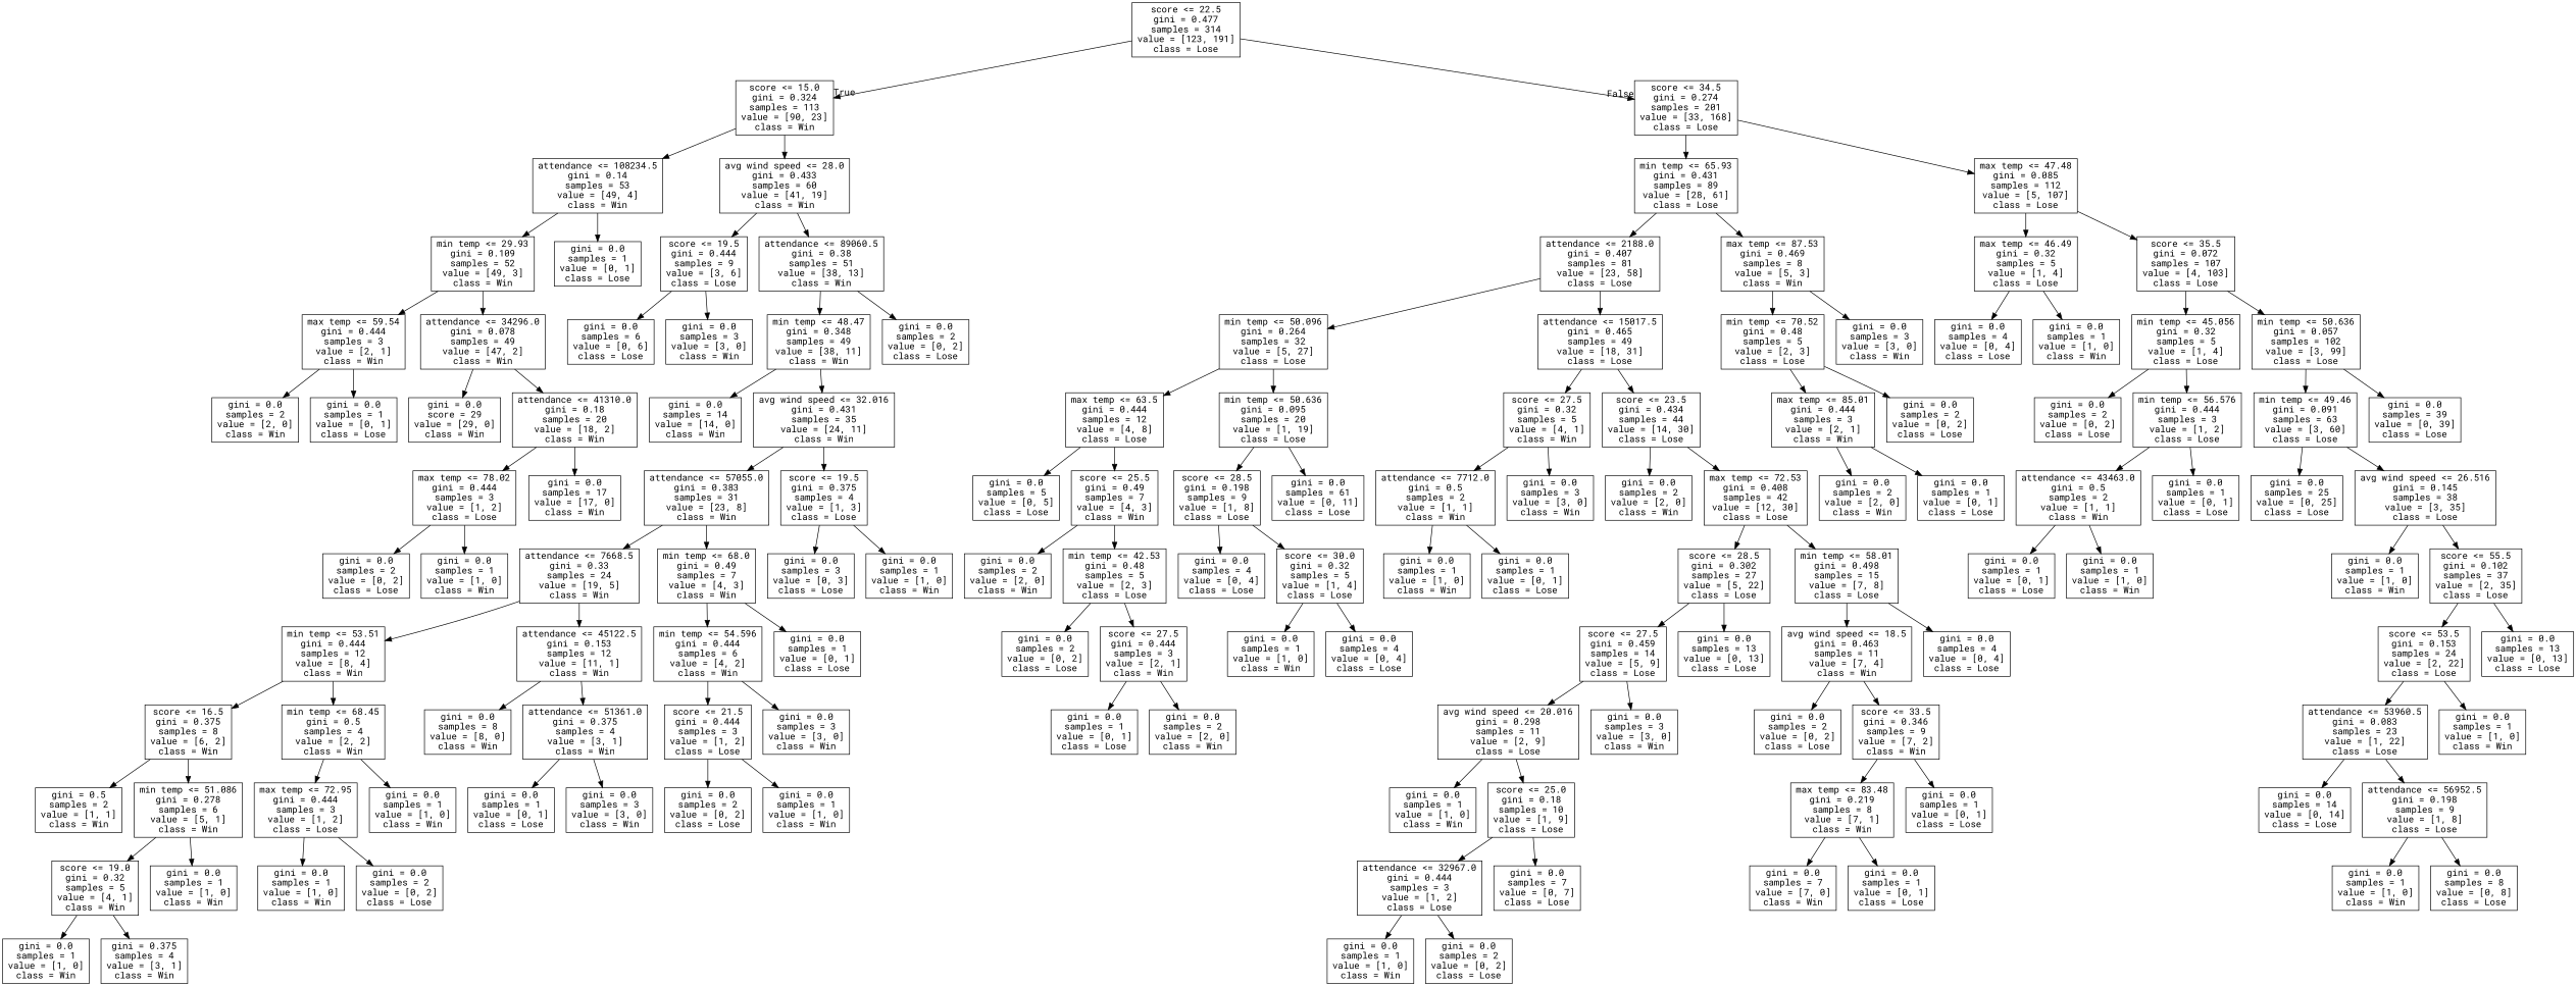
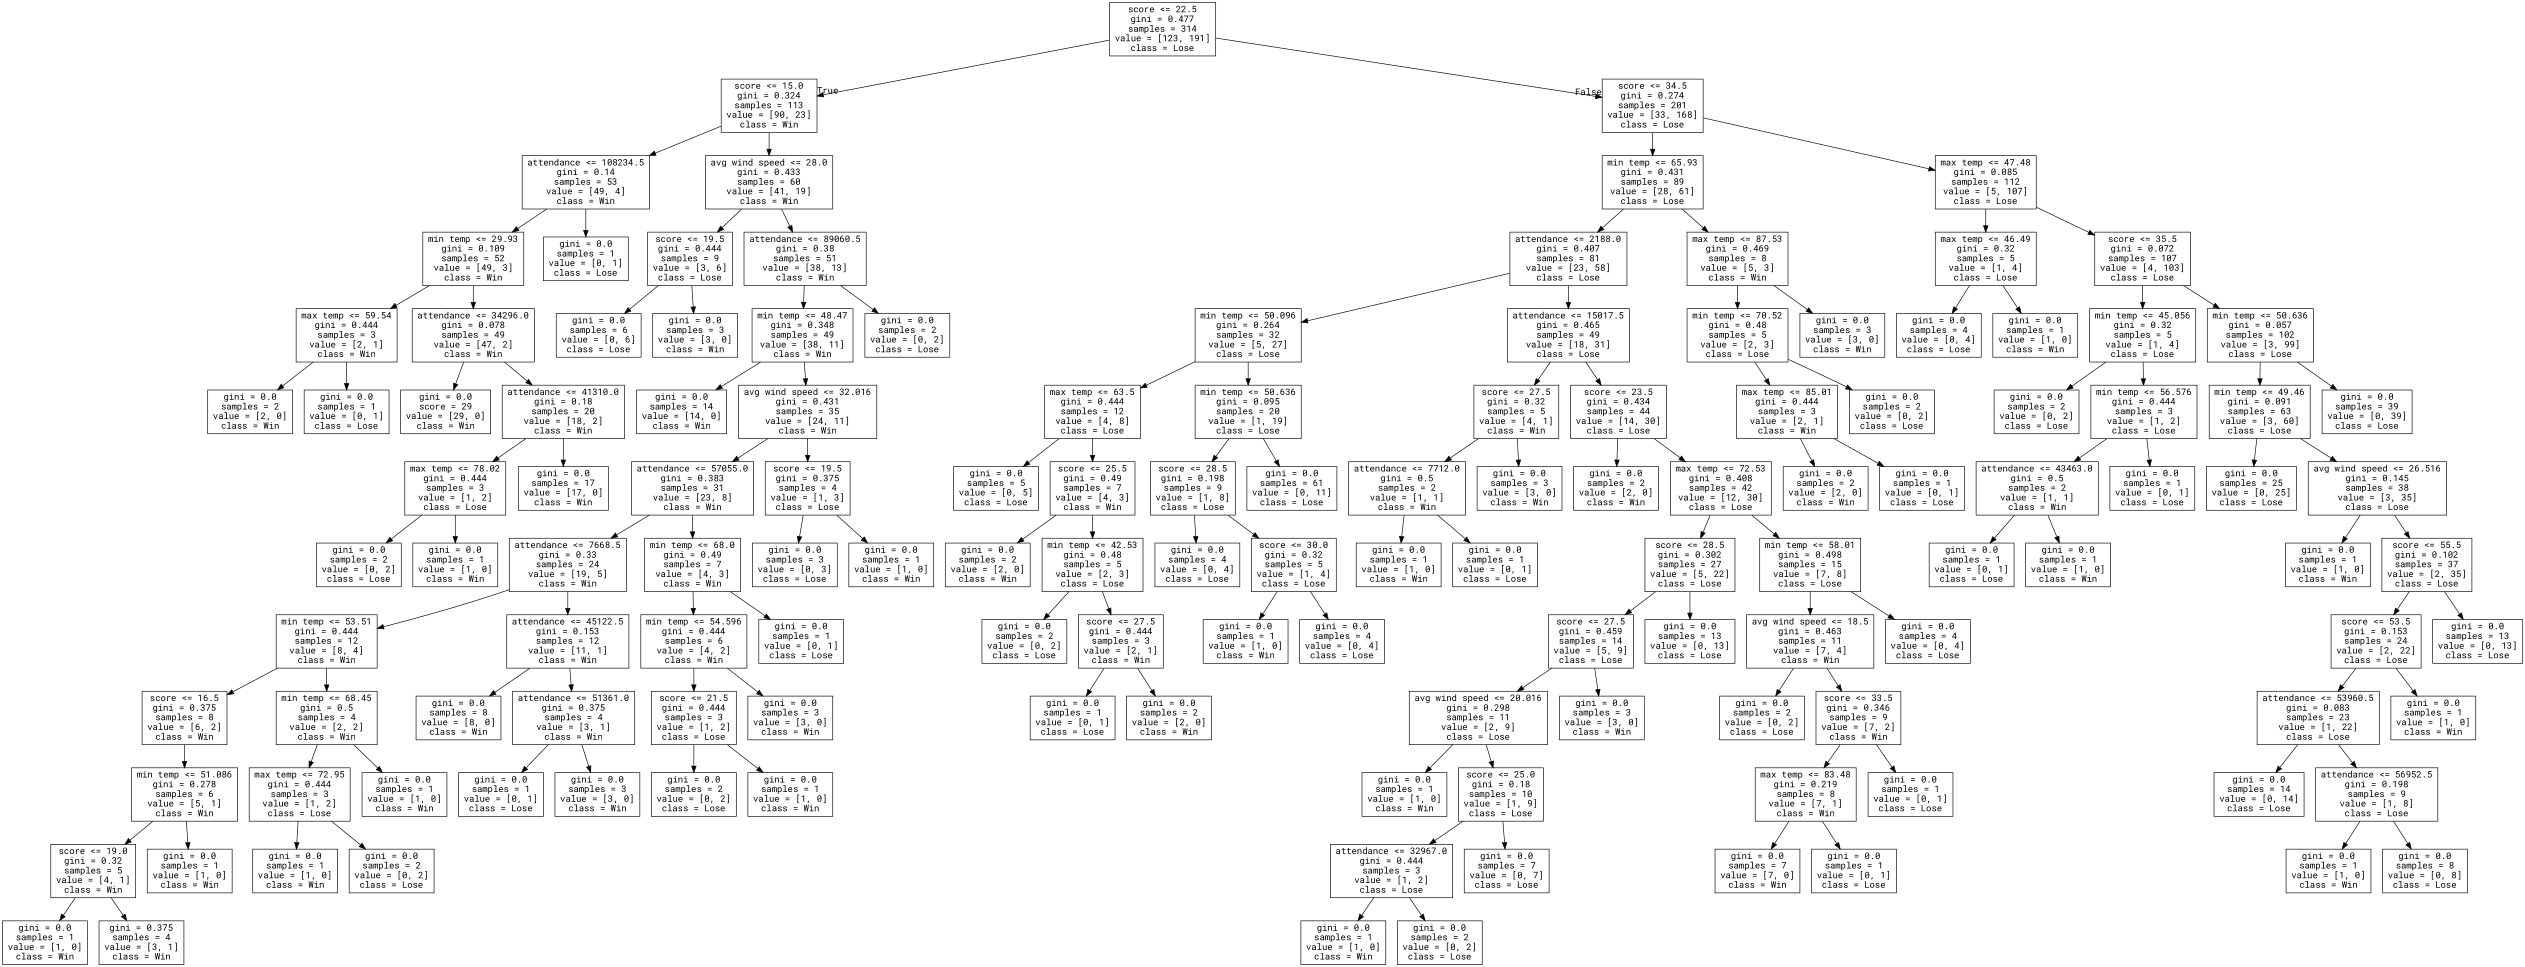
  digraph {
    fontname="Roboto Mono"
    node [fontname="Roboto Mono" shape=box]
    edge [fontname="Roboto Mono"]
    n1 [label="score <= 22.5\ngini = 0.477\nsamples = 314\nvalue = [123, 191]\nclass = Lose"]
    n2 [label="score <= 15.0\ngini = 0.324\nsamples = 113\nvalue = [90, 23]\nclass = Win"]
    n3 [label="score <= 34.5\ngini = 0.274\nsamples = 201\nvalue = [33, 168]\nclass = Lose"]
    n4 [label="attendance <= 108234.5\ngini = 0.14\nsamples = 53\nvalue = [49, 4]\nclass = Win"]
    n5 [label="avg wind speed <= 28.0\ngini = 0.433\nsamples = 60\nvalue = [41, 19]\nclass = Win"]
    n6 [label="min temp <= 65.93\ngini = 0.431\nsamples = 89\nvalue = [28, 61]\nclass = Lose"]
    n7 [label="max temp <= 47.48\ngini = 0.085\nsamples = 112\nvalue = [5, 107]\nclass = Lose"]
    n8 [label="min temp <= 29.93\ngini = 0.109\nsamples = 52\nvalue = [49, 3]\nclass = Win"]
    n9 [label="gini = 0.0\nsamples = 1\nvalue = [0, 1]\nclass = Lose"]
    n10 [label="score <= 19.5\ngini = 0.444\nsamples = 9\nvalue = [3, 6]\nclass = Lose"]
    n11 [label="attendance <= 89060.5\ngini = 0.38\nsamples = 51\nvalue = [38, 13]\nclass = Win"]
    n12 [label="max temp <= 59.54\ngini = 0.444\nsamples = 3\nvalue = [2, 1]\nclass = Win"]
    n13 [label="attendance <= 34296.0\ngini = 0.078\nsamples = 49\nvalue = [47, 2]\nclass = Win"]
    n14 [label="gini = 0.0\nsamples = 2\nvalue = [2, 0]\nclass = Win"]
    n15 [label="gini = 0.0\nsamples = 1\nvalue = [0, 1]\nclass = Lose"]
    n16 [label="gini = 0.0\nscore = 29\nvalue = [29, 0]\nclass = Win"]
    n17 [label="attendance <= 41310.0\ngini = 0.18\nsamples = 20\nvalue = [18, 2]\nclass = Win"]
    n18 [label="max temp <= 78.02\ngini = 0.444\nsamples = 3\nvalue = [1, 2]\nclass = Lose"]
    n19 [label="gini = 0.0\nsamples = 17\nvalue = [17, 0]\nclass = Win"]
    n20 [label="gini = 0.0\nsamples = 2\nvalue = [0, 2]\nclass = Lose"]
    n21 [label="gini = 0.0\nsamples = 1\nvalue = [1, 0]\nclass = Win"]
    n22 [label="gini = 0.0\nsamples = 6\nvalue = [0, 6]\nclass = Lose"]
    n23 [label="gini = 0.0\nsamples = 3\nvalue = [3, 0]\nclass = Win"]
    n24 [label="min temp <= 48.47\ngini = 0.348\nsamples = 49\nvalue = [38, 11]\nclass = Win"]
    n25 [label="gini = 0.0\nsamples = 2\nvalue = [0, 2]\nclass = Lose"]
    n26 [label="gini = 0.0\nsamples = 14\nvalue = [14, 0]\nclass = Win"]
    n27 [label="avg wind speed <= 32.016\ngini = 0.431\nsamples = 35\nvalue = [24, 11]\nclass = Win"]
    n28 [label="attendance <= 57055.0\ngini = 0.383\nsamples = 31\nvalue = [23, 8]\nclass = Win"]
    n29 [label="score <= 19.5\ngini = 0.375\nsamples = 4\nvalue = [1, 3]\nclass = Lose"]
    n30 [label="attendance <= 7668.5\ngini = 0.33\nsamples = 24\nvalue = [19, 5]\nclass = Win"]
    n31 [label="min temp <= 68.0\ngini = 0.49\nsamples = 7\nvalue = [4, 3]\nclass = Win"]
    n32 [label="gini = 0.0\nsamples = 3\nvalue = [0, 3]\nclass = Lose"]
    n33 [label="gini = 0.0\nsamples = 1\nvalue = [1, 0]\nclass = Win"]
    n34 [label="min temp <= 53.51\ngini = 0.444\nsamples = 12\nvalue = [8, 4]\nclass = Win"]
    n35 [label="attendance <= 45122.5\ngini = 0.153\nsamples = 12\nvalue = [11, 1]\nclass = Win"]
    n36 [label="min temp <= 54.596\ngini = 0.444\nsamples = 6\nvalue = [4, 2]\nclass = Win"]
    n37 [label="gini = 0.0\nsamples = 1\nvalue = [0, 1]\nclass = Lose"]
    n38 [label="score <= 16.5\ngini = 0.375\nsamples = 8\nvalue = [6, 2]\nclass = Win"]
    n39 [label="min temp <= 68.45\ngini = 0.5\nsamples = 4\nvalue = [2, 2]\nclass = Win"]
    n40 [label="gini = 0.0\nsamples = 8\nvalue = [8, 0]\nclass = Win"]
    n41 [label="attendance <= 51361.0\ngini = 0.375\nsamples = 4\nvalue = [3, 1]\nclass = Win"]
-   n42 [label="gini = 0.5\nsamples = 2\nvalue = [1, 1]\nclass = Win"]
    n43 [label="min temp <= 51.086\ngini = 0.278\nsamples = 6\nvalue = [5, 1]\nclass = Win"]
    n44 [label="max temp <= 72.95\ngini = 0.444\nsamples = 3\nvalue = [1, 2]\nclass = Lose"]
    n45 [label="gini = 0.0\nsamples = 1\nvalue = [1, 0]\nclass = Win"]
    n46 [label="score <= 19.0\ngini = 0.32\nsamples = 5\nvalue = [4, 1]\nclass = Win"]
    n47 [label="gini = 0.0\nsamples = 1\nvalue = [1, 0]\nclass = Win"]
    n48 [label="gini = 0.0\nsamples = 1\nvalue = [1, 0]\nclass = Win"]
    n49 [label="gini = 0.375\nsamples = 4\nvalue = [3, 1]\nclass = Win"]
    n50 [label="gini = 0.0\nsamples = 1\nvalue = [1, 0]\nclass = Win"]
    n51 [label="gini = 0.0\nsamples = 2\nvalue = [0, 2]\nclass = Lose"]
    n52 [label="gini = 0.0\nsamples = 1\nvalue = [0, 1]\nclass = Lose"]
    n53 [label="gini = 0.0\nsamples = 3\nvalue = [3, 0]\nclass = Win"]
    n54 [label="score <= 21.5\ngini = 0.444\nsamples = 3\nvalue = [1, 2]\nclass = Lose"]
    n55 [label="gini = 0.0\nsamples = 3\nvalue = [3, 0]\nclass = Win"]
    n56 [label="gini = 0.0\nsamples = 2\nvalue = [0, 2]\nclass = Lose"]
    n57 [label="gini = 0.0\nsamples = 1\nvalue = [1, 0]\nclass = Win"]
    n58 [label="attendance <= 2188.0\ngini = 0.407\nsamples = 81\nvalue = [23, 58]\nclass = Lose"]
    n59 [label="max temp <= 87.53\ngini = 0.469\nsamples = 8\nvalue = [5, 3]\nclass = Win"]
    n60 [label="max temp <= 46.49\ngini = 0.32\nsamples = 5\nvalue = [1, 4]\nclass = Lose"]
    n61 [label="score <= 35.5\ngini = 0.072\nsamples = 107\nvalue = [4, 103]\nclass = Lose"]
    n62 [label="min temp <= 50.096\ngini = 0.264\nsamples = 32\nvalue = [5, 27]\nclass = Lose"]
    n63 [label="attendance <= 15017.5\ngini = 0.465\nsamples = 49\nvalue = [18, 31]\nclass = Lose"]
    n64 [label="min temp <= 70.52\ngini = 0.48\nsamples = 5\nvalue = [2, 3]\nclass = Lose"]
    n65 [label="gini = 0.0\nsamples = 3\nvalue = [3, 0]\nclass = Win"]
    n66 [label="max temp <= 63.5\ngini = 0.444\nsamples = 12\nvalue = [4, 8]\nclass = Lose"]
    n67 [label="min temp <= 50.636\ngini = 0.095\nsamples = 20\nvalue = [1, 19]\nclass = Lose"]
    n68 [label="score <= 27.5\ngini = 0.32\nsamples = 5\nvalue = [4, 1]\nclass = Win"]
    n69 [label="score <= 23.5\ngini = 0.434\nsamples = 44\nvalue = [14, 30]\nclass = Lose"]
    n70 [label="gini = 0.0\nsamples = 5\nvalue = [0, 5]\nclass = Lose"]
    n71 [label="score <= 25.5\ngini = 0.49\nsamples = 7\nvalue = [4, 3]\nclass = Win"]
    n72 [label="score <= 28.5\ngini = 0.198\nsamples = 9\nvalue = [1, 8]\nclass = Lose"]
    n73 [label="gini = 0.0\nsamples = 61\nvalue = [0, 11]\nclass = Lose"]
    n74 [label="gini = 0.0\nsamples = 2\nvalue = [2, 0]\nclass = Win"]
    n75 [label="min temp <= 42.53\ngini = 0.48\nsamples = 5\nvalue = [2, 3]\nclass = Lose"]
    n76 [label="gini = 0.0\nsamples = 2\nvalue = [0, 2]\nclass = Lose"]
    n77 [label="score <= 27.5\ngini = 0.444\nsamples = 3\nvalue = [2, 1]\nclass = Win"]
    n78 [label="gini = 0.0\nsamples = 1\nvalue = [0, 1]\nclass = Lose"]
    n79 [label="gini = 0.0\nsamples = 2\nvalue = [2, 0]\nclass = Win"]
    n80 [label="gini = 0.0\nsamples = 4\nvalue = [0, 4]\nclass = Lose"]
    n81 [label="score <= 30.0\ngini = 0.32\nsamples = 5\nvalue = [1, 4]\nclass = Lose"]
    n82 [label="gini = 0.0\nsamples = 1\nvalue = [1, 0]\nclass = Win"]
    n83 [label="gini = 0.0\nsamples = 4\nvalue = [0, 4]\nclass = Lose"]
    n84 [label="attendance <= 7712.0\ngini = 0.5\nsamples = 2\nvalue = [1, 1]\nclass = Win"]
    n85 [label="gini = 0.0\nsamples = 3\nvalue = [3, 0]\nclass = Win"]
    n86 [label="gini = 0.0\nsamples = 2\nvalue = [2, 0]\nclass = Win"]
    n87 [label="max temp <= 72.53\ngini = 0.408\nsamples = 42\nvalue = [12, 30]\nclass = Lose"]
    n88 [label="gini = 0.0\nsamples = 1\nvalue = [1, 0]\nclass = Win"]
    n89 [label="gini = 0.0\nsamples = 1\nvalue = [0, 1]\nclass = Lose"]
    n90 [label="score <= 28.5\ngini = 0.302\nsamples = 27\nvalue = [5, 22]\nclass = Lose"]
    n91 [label="min temp <= 58.01\ngini = 0.498\nsamples = 15\nvalue = [7, 8]\nclass = Lose"]
    n92 [label="score <= 27.5\ngini = 0.459\nsamples = 14\nvalue = [5, 9]\nclass = Lose"]
    n93 [label="gini = 0.0\nsamples = 13\nvalue = [0, 13]\nclass = Lose"]
    n94 [label="avg wind speed <= 18.5\ngini = 0.463\nsamples = 11\nvalue = [7, 4]\nclass = Win"]
    n95 [label="gini = 0.0\nsamples = 4\nvalue = [0, 4]\nclass = Lose"]
    n96 [label="avg wind speed <= 20.016\ngini = 0.298\nsamples = 11\nvalue = [2, 9]\nclass = Lose"]
    n97 [label="gini = 0.0\nsamples = 3\nvalue = [3, 0]\nclass = Win"]
    n98 [label="gini = 0.0\nsamples = 1\nvalue = [1, 0]\nclass = Win"]
    n99 [label="score <= 25.0\ngini = 0.18\nsamples = 10\nvalue = [1, 9]\nclass = Lose"]
    n100 [label="attendance <= 32967.0\ngini = 0.444\nsamples = 3\nvalue = [1, 2]\nclass = Lose"]
    n101 [label="gini = 0.0\nsamples = 7\nvalue = [0, 7]\nclass = Lose"]
    n102 [label="gini = 0.0\nsamples = 1\nvalue = [1, 0]\nclass = Win"]
    n103 [label="gini = 0.0\nsamples = 2\nvalue = [0, 2]\nclass = Lose"]
    n104 [label="gini = 0.0\nsamples = 2\nvalue = [0, 2]\nclass = Lose"]
    n105 [label="score <= 33.5\ngini = 0.346\nsamples = 9\nvalue = [7, 2]\nclass = Win"]
    n106 [label="max temp <= 83.48\ngini = 0.219\nsamples = 8\nvalue = [7, 1]\nclass = Win"]
    n107 [label="gini = 0.0\nsamples = 1\nvalue = [0, 1]\nclass = Lose"]
    n108 [label="gini = 0.0\nsamples = 7\nvalue = [7, 0]\nclass = Win"]
    n109 [label="gini = 0.0\nsamples = 1\nvalue = [0, 1]\nclass = Lose"]
    n110 [label="max temp <= 85.01\ngini = 0.444\nsamples = 3\nvalue = [2, 1]\nclass = Win"]
    n111 [label="gini = 0.0\nsamples = 2\nvalue = [0, 2]\nclass = Lose"]
    n112 [label="gini = 0.0\nsamples = 2\nvalue = [2, 0]\nclass = Win"]
    n113 [label="gini = 0.0\nsamples = 1\nvalue = [0, 1]\nclass = Lose"]
    n114 [label="gini = 0.0\nsamples = 4\nvalue = [0, 4]\nclass = Lose"]
    n115 [label="gini = 0.0\nsamples = 1\nvalue = [1, 0]\nclass = Win"]
    n116 [label="min temp <= 45.056\ngini = 0.32\nsamples = 5\nvalue = [1, 4]\nclass = Lose"]
    n117 [label="min temp <= 50.636\ngini = 0.057\nsamples = 102\nvalue = [3, 99]\nclass = Lose"]
    n118 [label="gini = 0.0\nsamples = 2\nvalue = [0, 2]\nclass = Lose"]
    n119 [label="min temp <= 56.576\ngini = 0.444\nsamples = 3\nvalue = [1, 2]\nclass = Lose"]
    n120 [label="min temp <= 49.46\ngini = 0.091\nsamples = 63\nvalue = [3, 60]\nclass = Lose"]
    n121 [label="gini = 0.0\nsamples = 39\nvalue = [0, 39]\nclass = Lose"]
    n122 [label="attendance <= 43463.0\ngini = 0.5\nsamples = 2\nvalue = [1, 1]\nclass = Win"]
    n123 [label="gini = 0.0\nsamples = 1\nvalue = [0, 1]\nclass = Lose"]
    n124 [label="gini = 0.0\nsamples = 1\nvalue = [0, 1]\nclass = Lose"]
    n125 [label="gini = 0.0\nsamples = 1\nvalue = [1, 0]\nclass = Win"]
    n126 [label="gini = 0.0\nsamples = 25\nvalue = [0, 25]\nclass = Lose"]
    n127 [label="avg wind speed <= 26.516\ngini = 0.145\nsamples = 38\nvalue = [3, 35]\nclass = Lose"]
    n128 [label="gini = 0.0\nsamples = 1\nvalue = [1, 0]\nclass = Win"]
    n129 [label="score <= 55.5\ngini = 0.102\nsamples = 37\nvalue = [2, 35]\nclass = Lose"]
    n130 [label="score <= 53.5\ngini = 0.153\nsamples = 24\nvalue = [2, 22]\nclass = Lose"]
    n131 [label="gini = 0.0\nsamples = 13\nvalue = [0, 13]\nclass = Lose"]
    n132 [label="attendance <= 53960.5\ngini = 0.083\nsamples = 23\nvalue = [1, 22]\nclass = Lose"]
    n133 [label="gini = 0.0\nsamples = 1\nvalue = [1, 0]\nclass = Win"]
    n134 [label="gini = 0.0\nsamples = 14\nvalue = [0, 14]\nclass = Lose"]
    n135 [label="attendance <= 56952.5\ngini = 0.198\nsamples = 9\nvalue = [1, 8]\nclass = Lose"]
    n136 [label="gini = 0.0\nsamples = 1\nvalue = [1, 0]\nclass = Win"]
    n137 [label="gini = 0.0\nsamples = 8\nvalue = [0, 8]\nclass = Lose"]
    n1 -> n2 [headlabel=True labelangle=45 labeldistance=2.5]
    n1 -> n3 [headlabel=False labelangle=-45 labeldistance=2.5]
    n2 -> n4
    n2 -> n5
    n3 -> n6
    n3 -> n7
    n4 -> n8
    n4 -> n9
    n5 -> n10
    n5 -> n11
    n6 -> n58
    n6 -> n59
    n7 -> n60
    n7 -> n61
    n8 -> n12
    n8 -> n13
    n10 -> n22
    n10 -> n23
    n11 -> n24
    n11 -> n25
    n12 -> n14
    n12 -> n15
    n13 -> n16
    n13 -> n17
    n17 -> n18
    n17 -> n19
    n18 -> n20
    n18 -> n21
    n24 -> n26
    n24 -> n27
    n27 -> n28
    n27 -> n29
    n28 -> n30
    n28 -> n31
    n29 -> n32
    n29 -> n33
    n30 -> n34
    n30 -> n35
    n31 -> n36
    n31 -> n37
    n34 -> n38
    n34 -> n39
    n35 -> n40
    n35 -> n41
    n36 -> n54
    n36 -> n55
-   n38 -> n42
    n38 -> n43
    n39 -> n44
    n39 -> n45
    n41 -> n52
    n41 -> n53
    n43 -> n46
    n43 -> n47
    n44 -> n50
    n44 -> n51
    n46 -> n48
    n46 -> n49
    n54 -> n56
    n54 -> n57
    n58 -> n62
    n58 -> n63
    n59 -> n64
    n59 -> n65
    n60 -> n114
    n60 -> n115
    n61 -> n116
    n61 -> n117
    n62 -> n66
    n62 -> n67
    n63 -> n68
    n63 -> n69
    n64 -> n110
    n64 -> n111
    n66 -> n70
    n66 -> n71
    n67 -> n72
    n67 -> n73
    n68 -> n84
    n68 -> n85
    n69 -> n86
    n69 -> n87
    n71 -> n74
    n71 -> n75
    n72 -> n80
    n72 -> n81
    n75 -> n76
    n75 -> n77
    n77 -> n78
    n77 -> n79
    n81 -> n82
    n81 -> n83
    n84 -> n88
    n84 -> n89
    n87 -> n90
    n87 -> n91
    n90 -> n92
    n90 -> n93
    n91 -> n94
    n91 -> n95
    n92 -> n96
    n92 -> n97
    n94 -> n104
    n94 -> n105
    n96 -> n98
    n96 -> n99
    n99 -> n100
    n99 -> n101
    n100 -> n102
    n100 -> n103
    n105 -> n106
    n105 -> n107
    n106 -> n108
    n106 -> n109
    n110 -> n112
    n110 -> n113
    n116 -> n118
    n116 -> n119
    n117 -> n120
    n117 -> n121
    n119 -> n122
    n119 -> n123
    n120 -> n126
    n120 -> n127
    n122 -> n124
    n122 -> n125
    n127 -> n128
    n127 -> n129
    n129 -> n130
    n129 -> n131
    n130 -> n132
    n130 -> n133
    n132 -> n134
    n132 -> n135
    n135 -> n136
    n135 -> n137
  }
